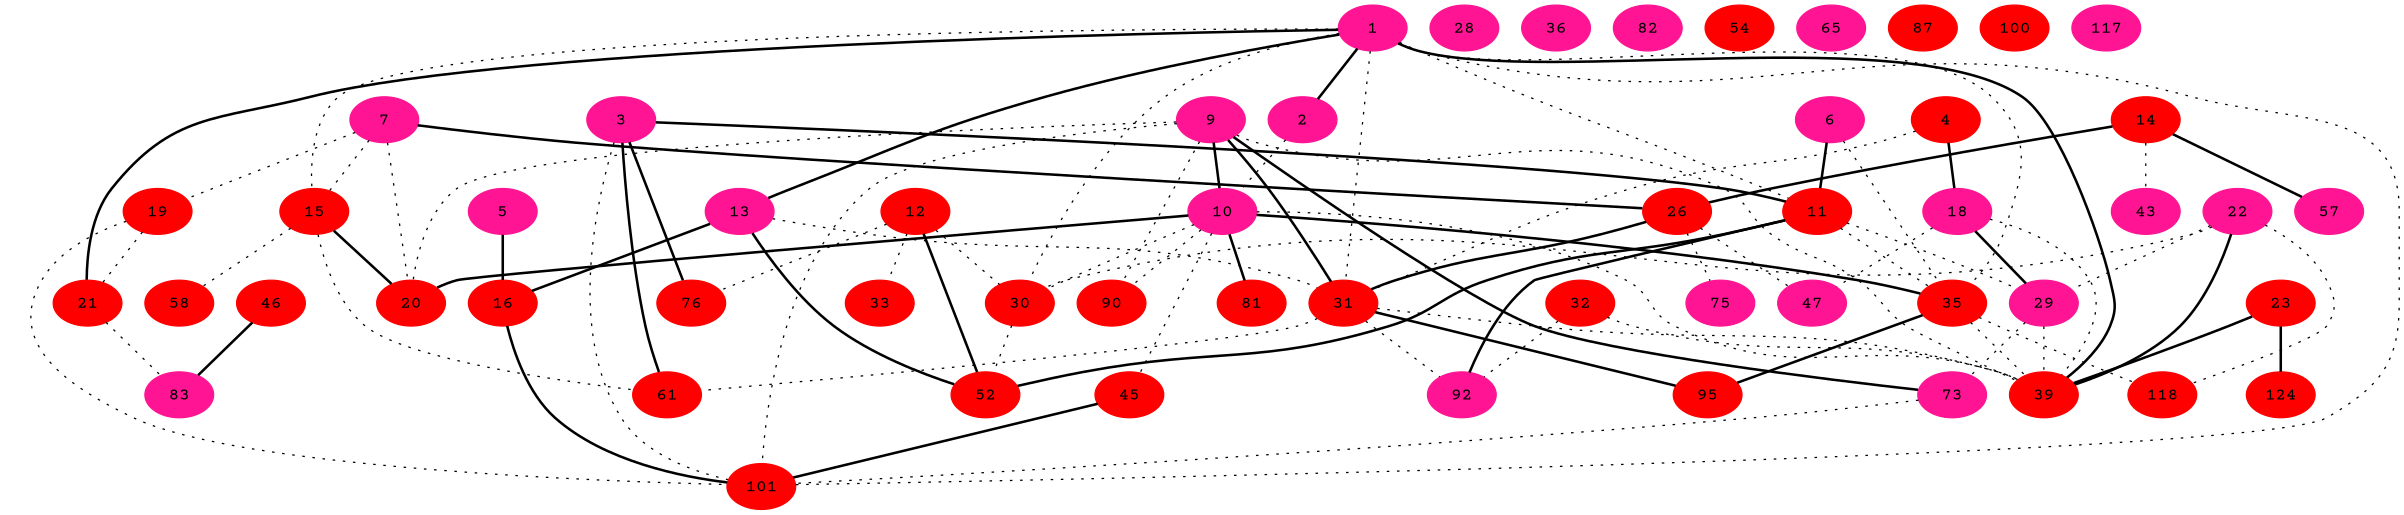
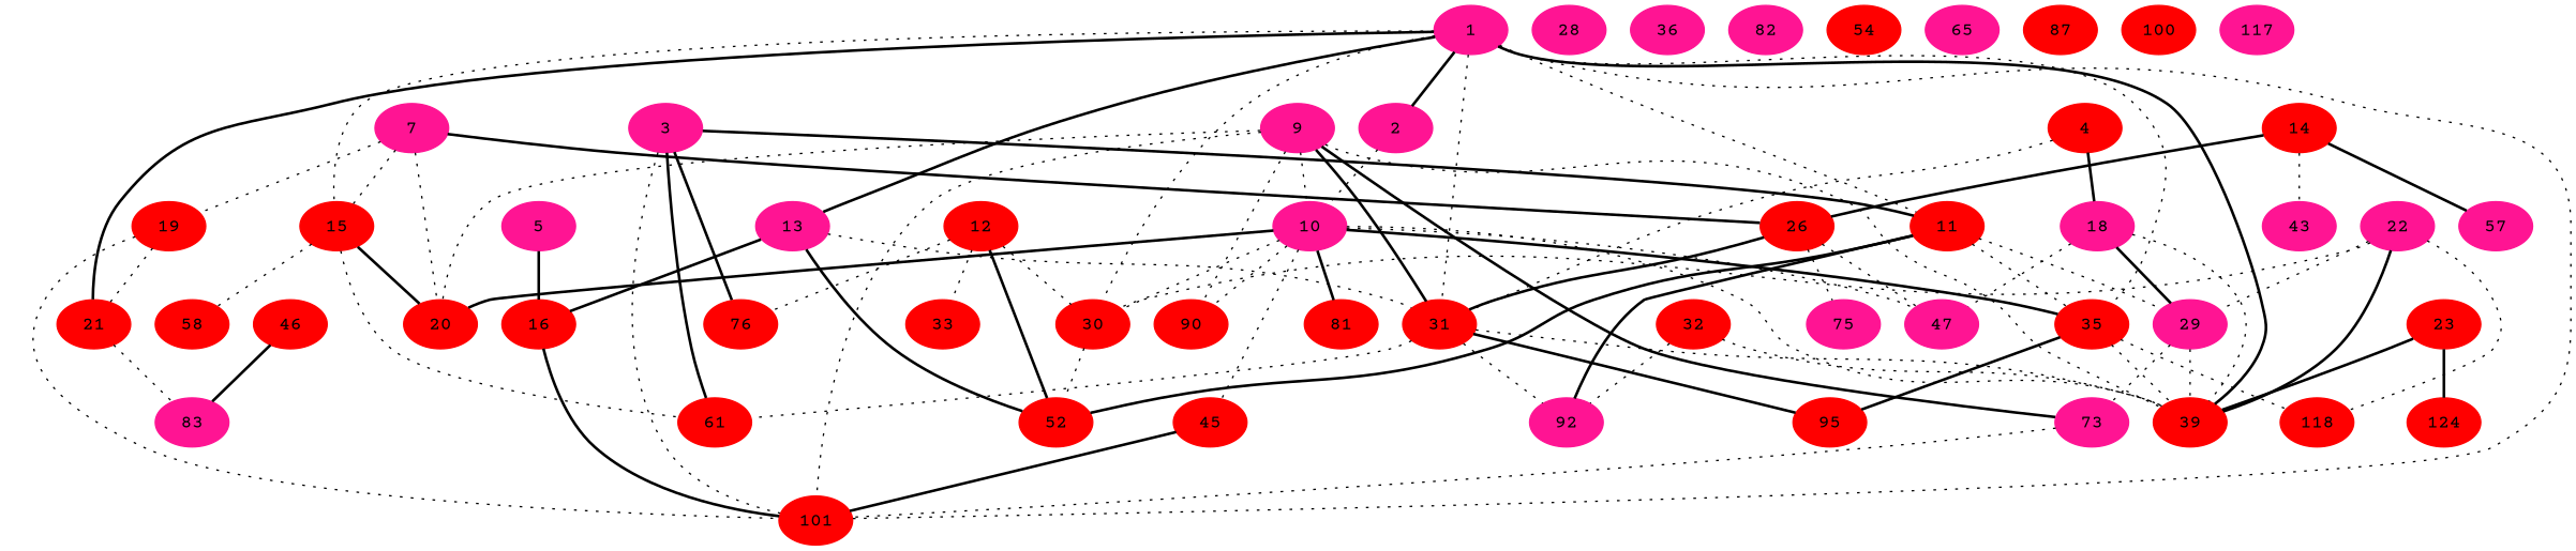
  graph {
    fontname="Courier Prime"
    node [color=red fontname="Courier Prime" style=filled]
    edge [fontname="Courier Prime" style=dotted]
    1 [color=deeppink super="+24+86+70"]
    2 [color=deeppink super="+55"]
    11 [super="+79+37"]
    13 [color=deeppink super="+56+112"]
    15 [super="+102+88"]
    21 [super="+134"]
    30 [super="+38"]
    31 [super="+34+109"]
    35 [super="+99+97"]
    39 [super="+63+80+64+104+51"]
    101 [super="+123+126+115"]
    10 [color=deeppink super="+96+50"]
    20 [super="+53"]
    90
    45
    47 [color=deeppink super="+114"]
    81
    29 [color=deeppink super="+72+78+67"]
    52 [super="+62+106"]
    92 [color=deeppink super="+127"]
    16 [super="+69"]
    61 [super="+74"]
    58
    83 [color=deeppink super="+85+98"]
    95 [super="+103"]
    118
    3 [color=deeppink super="+66+49+71+105"]
    76
    4 [super="+8"]
    18 [color=deeppink super="+68"]
    5 [color=deeppink]
-   6 [color=deeppink super="+48"]
    7 [color=deeppink super="+119"]
    19 [super="+25"]
    26 [super="+41+27"]
    75 [color=deeppink]
    9 [color=deeppink super="+40"]
    73 [color=deeppink super="+128+132+91"]
    12 [super="+94+17"]
    33 [super="+60"]
    14 [super="+111"]
    43 [color=deeppink]
    57 [color=deeppink]
    22 [color=deeppink super="+59"]
    23 [super="+84"]
    124
    28 [color=deeppink]
    32
    36 [color=deeppink]
    n50 [color=deeppink label=82]
    46
    54
    65 [color=deeppink]
    87
    100
    117 [color=deeppink]
    1 -- 2 [style=bold]
    1 -- 11
    1 -- 13 [style=bold]
    1 -- 15
    1 -- 21 [style=bold]
    1 -- 30
    1 -- 31
    1 -- 35
    1 -- 39 [style=bold]
    1 -- 101 [weight=2]
    2 -- 10
    11 -- 35
    11 -- 29
    11 -- 52 [style=bold]
    11 -- 92 [style=bold]
    13 -- 31
    13 -- 52 [style=bold]
    13 -- 16 [style=bold]
    15 -- 20 [style=bold]
    15 -- 61
    15 -- 58
    21 -- 83
    30 -- 52
    31 -- 39
    31 -- 92
    31 -- 61 [weight=2]
    31 -- 95 [style=bold]
    35 -- 39
    35 -- 95 [style=bold]
    35 -- 118
    10 -- 30
    10 -- 35 [style=bold]
    10 -- 39
    10 -- 20 [style=bold]
    10 -- 90
    10 -- 45
+   10 -- 47
    10 -- 81 [style=bold]
    45 -- 101 [style=bold]
    29 -- 39 [weight=2]
    29 -- 73 [weight=3]
    16 -- 101 [style=bold]
    3 -- 11 [style=bold]
    3 -- 101 [weight=2]
    3 -- 61 [style=bold]
    3 -- 76 [style=bold]
    4 -- 31
    4 -- 18 [style=bold]
    18 -- 39 [weight=2]
    18 -- 47
    18 -- 29 [style=bold]
    5 -- 16 [style=bold]
-   6 -- 11 [style=bold]
-   6 -- 35
    7 -- 15
    7 -- 20
    7 -- 19
    7 -- 26 [style=bold]
    19 -- 21
    19 -- 101
    26 -- 31 [style=bold]
    26 -- 47
    26 -- 75
    9 -- 31 [style=bold]
    9 -- 39
    9 -- 101
-   9 -- 10 [style=bold]
+   9 -- 10
    9 -- 20
    9 -- 90
    9 -- 73 [style=bold]
    73 -- 101
    12 -- 30
    12 -- 52 [style=bold]
    12 -- 76
    12 -- 33
    14 -- 26 [style=bold]
    14 -- 43
    14 -- 57 [style=bold]
    22 -- 30
    22 -- 39 [style=bold]
    22 -- 29
    22 -- 118
    23 -- 39 [style=bold]
    23 -- 124 [style=bold]
    32 -- 39
    32 -- 92
    46 -- 83 [style=bold]
  }
